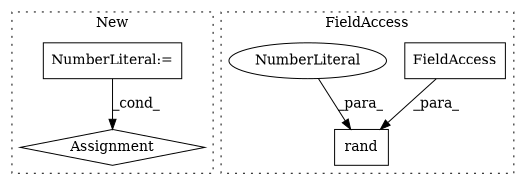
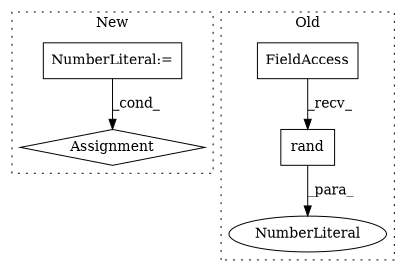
  digraph {
    node [l="53,3" s="1565,1651" shape=box]
    n1 [a=70 label=Assignment shape=diamond]
    n2 [a=7 label="NumberLiteral:="]
    n3 [a=32 l="5,1" label=rand s="1752,1758"]
    n4 [a=22 l=12 label=FieldAccess s=1739]
    n5 [a=34 l=1 label=NumberLiteral s=1757 shape=ellipse]
    subgraph cluster_1 {
      label=New
      style=dotted
      n1
      n2
    }
    subgraph cluster_2 {
-     label=FieldAccess
+     label=Old
      style=dotted
      n3
      n4
      n5
    }
    n2 -> n1 [label=_cond_]
-   n4 -> n3 [label=_para_]
-   n5 -> n3 [label=_para_]
+   n4 -> n3 [label=_recv_]
+   n3 -> n5 [label=_para_]
  }
